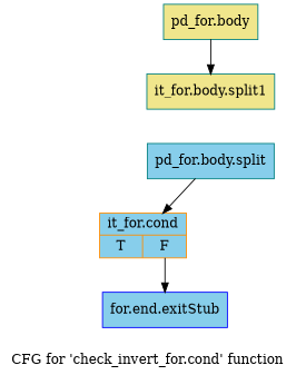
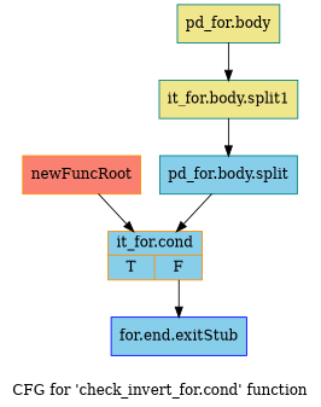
  digraph {
    label="CFG for 'check_invert_for.cond' function"
    node [color=teal fillcolor=skyblue shape=record style=filled]
+   n1 [color=darkorange fillcolor=salmon label="{newFuncRoot}"]
    n2 [color=darkorange label="{it_for.cond|{<s0>T|<s1>F}}"]
    n3 [color=blue label="{for.end.exitStub}"]
    n4 [fillcolor=khaki label="{pd_for.body}"]
    n5 [fillcolor=khaki label="{it_for.body.split1}"]
    n6 [label="{pd_for.body.split}"]
+   n1 -> n2
    n2 -> n3 [tailport=s1]
    n4 -> n5
+   n5 -> n6
    n6 -> n2
  }
